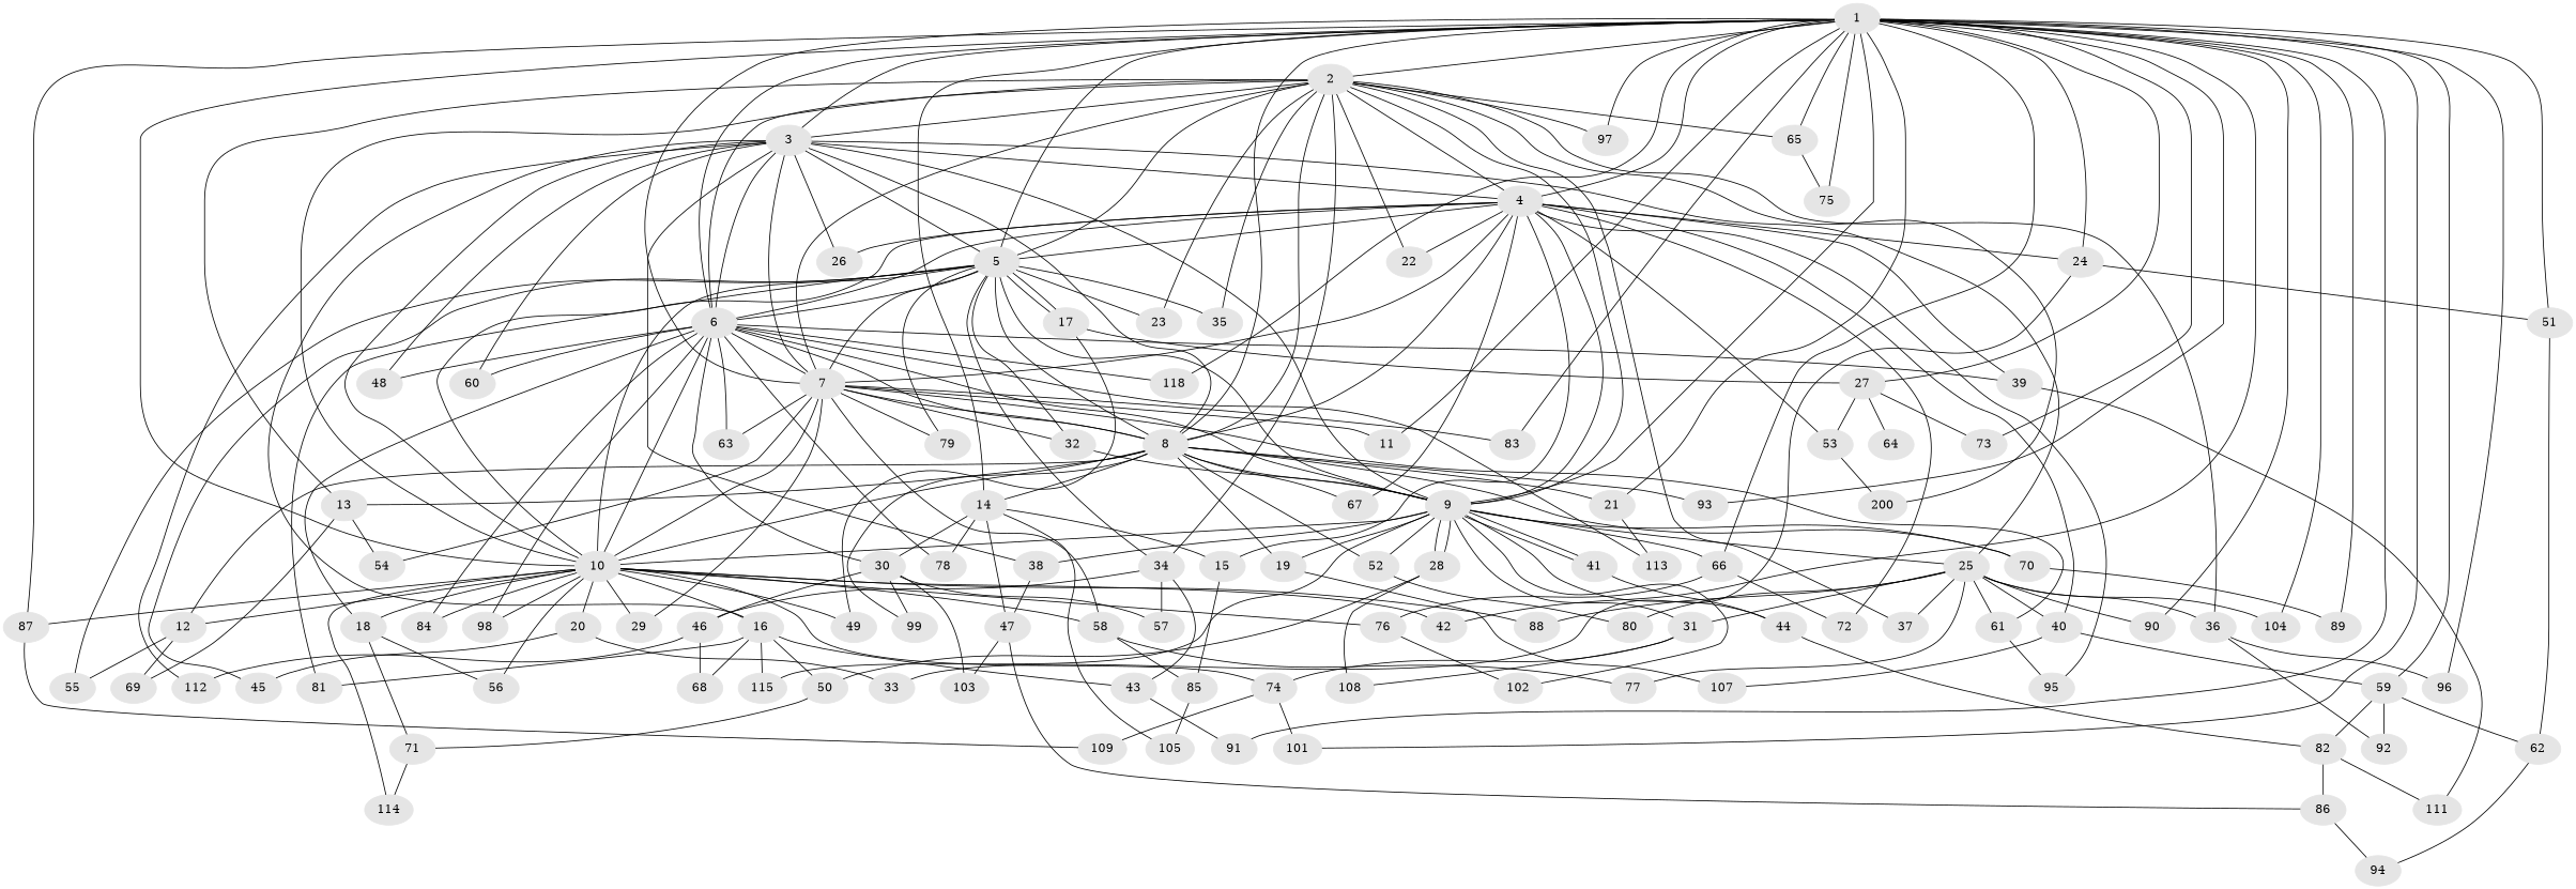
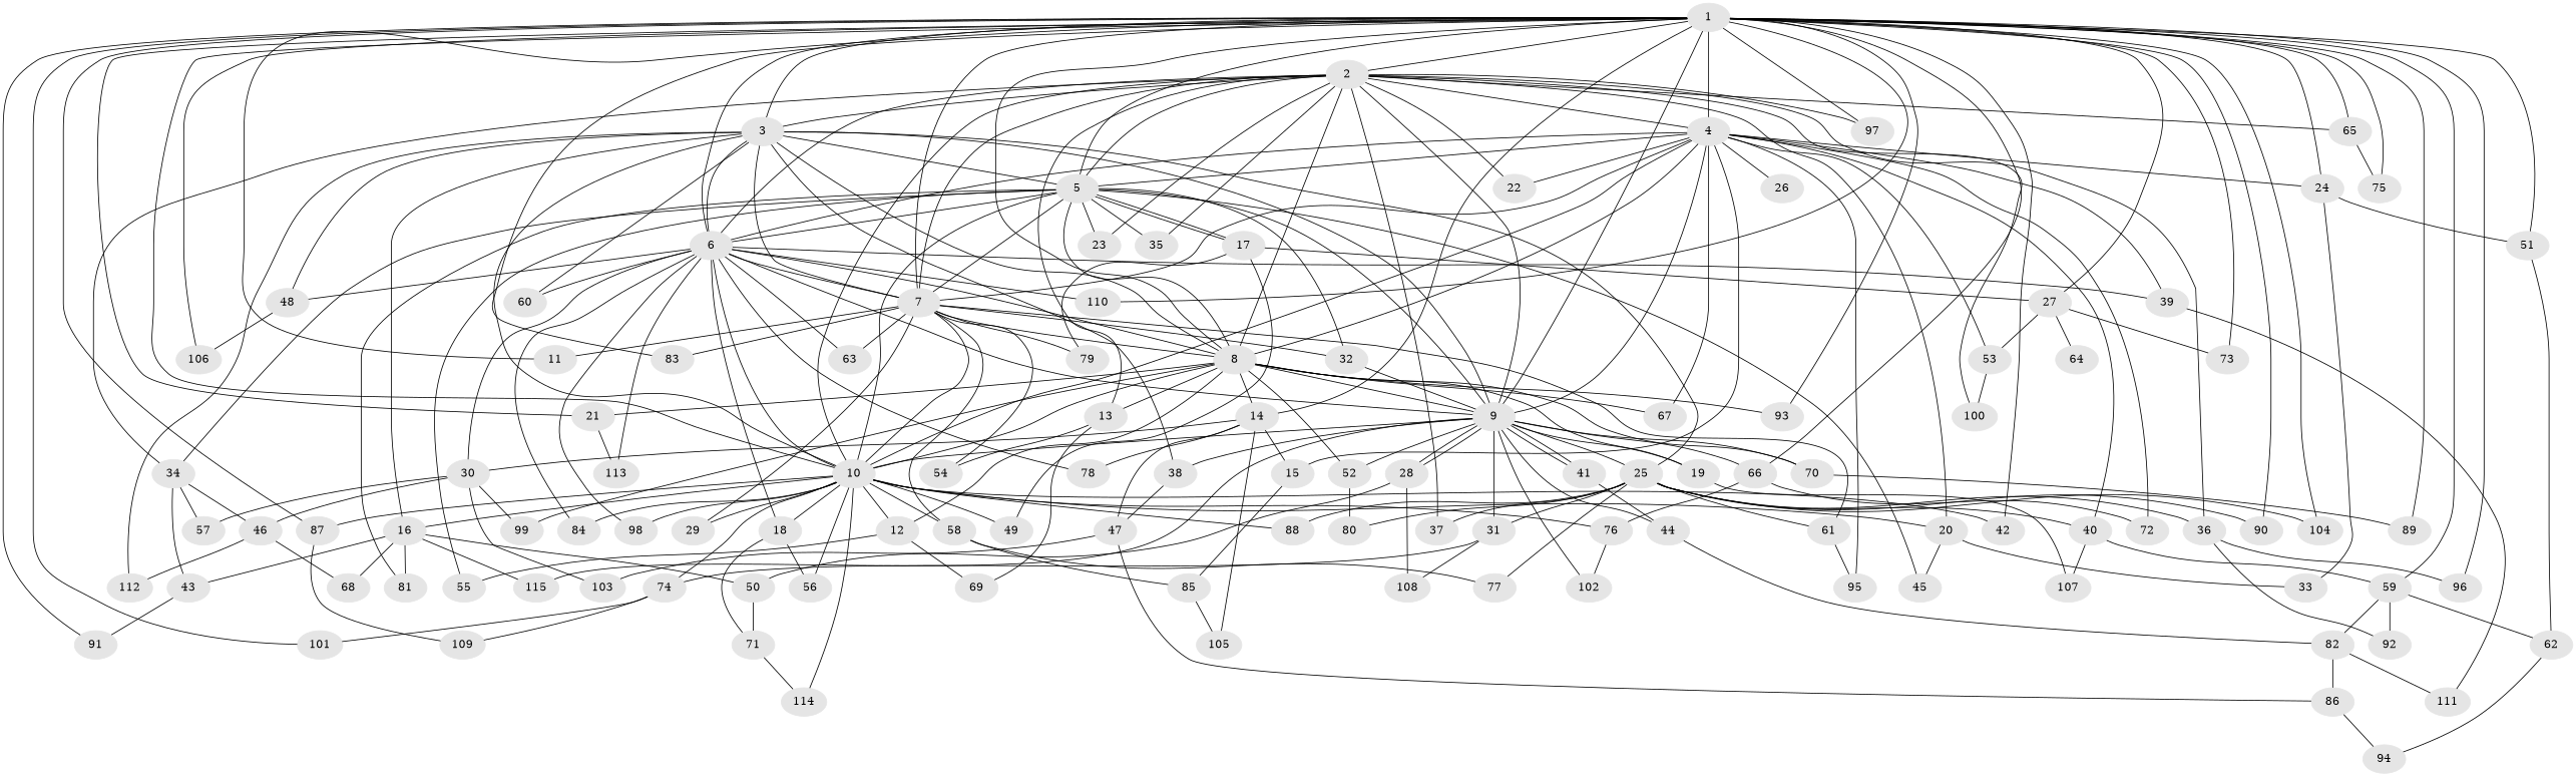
  graph {
    node [color=gray90 style=filled]
    1
    2
    3
    4
    5
    6
    7
    8
    9
    10
    11
    14
    21
    24
    27
    42
    51
    59
    65
    66
    73
    75
    83
    87
    89
    90
    91
    93
    96
    97
    101
    104
-   110 [label=118]
+   106
+   110
    13
    20
    22
    23
    34
    35
    36
    37
-   100 [label=200]
+   100
    16
    25
    26
    38
    48
    60
    112
    15
    39
    40
    53
    67
    72
    95
    17
    32
    45
    55
    79
    81
    18
    30
    63
    78
    84
    98
    113
    29
    54
    58
    61
    12
    19
    52
    70
    99
    28
    31
    41
    44
    102
    115
    49
    56
    74
    76
    88
    114
    47
    105
    33
    64
    62
    92
    82
    109
    69
    43
    46
    57
    50
    68
    77
    80
    85
    111
    107
    71
    103
    108
    86
    94
    1 -- 2
    1 -- 3
    1 -- 4
    1 -- 5
    1 -- 6
    1 -- 7
    1 -- 8
    1 -- 9
    1 -- 10
    1 -- 11
    1 -- 14
    1 -- 21
    1 -- 24
    1 -- 27
    1 -- 42
    1 -- 51
    1 -- 59
    1 -- 65
    1 -- 66
    1 -- 73
    1 -- 75
    1 -- 83
    1 -- 87
    1 -- 89
    1 -- 90
    1 -- 91
    1 -- 93
    1 -- 96
    1 -- 97
    1 -- 101
    1 -- 104
+   1 -- 106
    1 -- 110
    2 -- 3
    2 -- 4
    2 -- 5
    2 -- 6
    2 -- 7
    2 -- 8
    2 -- 9
    2 -- 10
    2 -- 65
    2 -- 97
    2 -- 13
+   2 -- 20
    2 -- 22
    2 -- 23
    2 -- 34
    2 -- 35
    2 -- 36
    2 -- 37
    2 -- 100
-   3 -- 4
    3 -- 5
    3 -- 6
    3 -- 7
    3 -- 8
    3 -- 9
    3 -- 10
    3 -- 16
    3 -- 25
-   3 -- 26
    3 -- 38
    3 -- 48
    3 -- 60
    3 -- 112
    4 -- 5
    4 -- 6
    4 -- 7
    4 -- 8
    4 -- 9
    4 -- 10
    4 -- 24
    4 -- 22
    4 -- 26
    4 -- 15
    4 -- 39
    4 -- 40
    4 -- 53
    4 -- 67
    4 -- 72
    4 -- 95
    5 -- 6
    5 -- 7
    5 -- 8
    5 -- 9
    5 -- 10
    5 -- 23
    5 -- 34
    5 -- 35
    5 -- 17
    5 -- 17
    5 -- 32
    5 -- 45
    5 -- 55
-   5 -- 79
+   17 -- 79
    5 -- 81
    6 -- 7
    6 -- 8
    6 -- 9
    6 -- 10
    6 -- 110
    6 -- 48
    6 -- 60
    6 -- 39
    6 -- 18
    6 -- 30
    6 -- 63
    6 -- 78
    6 -- 84
    6 -- 98
    6 -- 113
    7 -- 8
    7 -- 10
    7 -- 11
    7 -- 83
    7 -- 32
    7 -- 79
    7 -- 63
    7 -- 29
    7 -- 54
    7 -- 58
    7 -- 61
    8 -- 9
    8 -- 10
    8 -- 14
    8 -- 21
    8 -- 93
    8 -- 13
    8 -- 67
    8 -- 12
    8 -- 19
    8 -- 52
    8 -- 70
    8 -- 99
    9 -- 10
    9 -- 66
    9 -- 25
    9 -- 38
    9 -- 19
    9 -- 52
    9 -- 70
    9 -- 28
    9 -- 28
    9 -- 31
    9 -- 41
    9 -- 41
    9 -- 44
    9 -- 102
    9 -- 115
    10 -- 42
    10 -- 87
    10 -- 20
    10 -- 16
    10 -- 18
    10 -- 84
    10 -- 98
    10 -- 29
    10 -- 58
    10 -- 12
    10 -- 49
    10 -- 56
    10 -- 74
    10 -- 76
    10 -- 88
    10 -- 114
    14 -- 15
    14 -- 30
    14 -- 78
    14 -- 47
    14 -- 105
    21 -- 113
    24 -- 51
    24 -- 33
    27 -- 73
    27 -- 53
    27 -- 64
    51 -- 62
    59 -- 62
    59 -- 92
    59 -- 82
    65 -- 75
    66 -- 72
    66 -- 76
    87 -- 109
    13 -- 54
    13 -- 69
    20 -- 45
    20 -- 33
    34 -- 43
    34 -- 46
    34 -- 57
    36 -- 96
    36 -- 92
    16 -- 81
    16 -- 115
    16 -- 43
    16 -- 50
    16 -- 68
    25 -- 90
    25 -- 104
    25 -- 36
    25 -- 37
    25 -- 40
    25 -- 61
    25 -- 31
    25 -- 88
    25 -- 77
    25 -- 80
    38 -- 47
+   48 -- 106
    15 -- 85
    39 -- 111
    40 -- 59
    40 -- 107
    53 -- 100
    17 -- 27
    17 -- 49
    32 -- 9
    18 -- 56
    18 -- 71
    30 -- 99
    30 -- 46
    30 -- 57
    30 -- 103
    58 -- 77
    58 -- 85
    61 -- 95
    12 -- 55
    12 -- 69
    19 -- 107
    52 -- 80
    70 -- 89
    28 -- 50
    28 -- 108
    31 -- 74
    31 -- 108
    41 -- 44
    44 -- 82
    74 -- 101
    74 -- 109
    76 -- 102
    47 -- 103
    47 -- 86
    62 -- 94
    82 -- 111
    82 -- 86
    43 -- 91
    46 -- 112
    46 -- 68
    50 -- 71
    85 -- 105
    71 -- 114
    86 -- 94
  }
